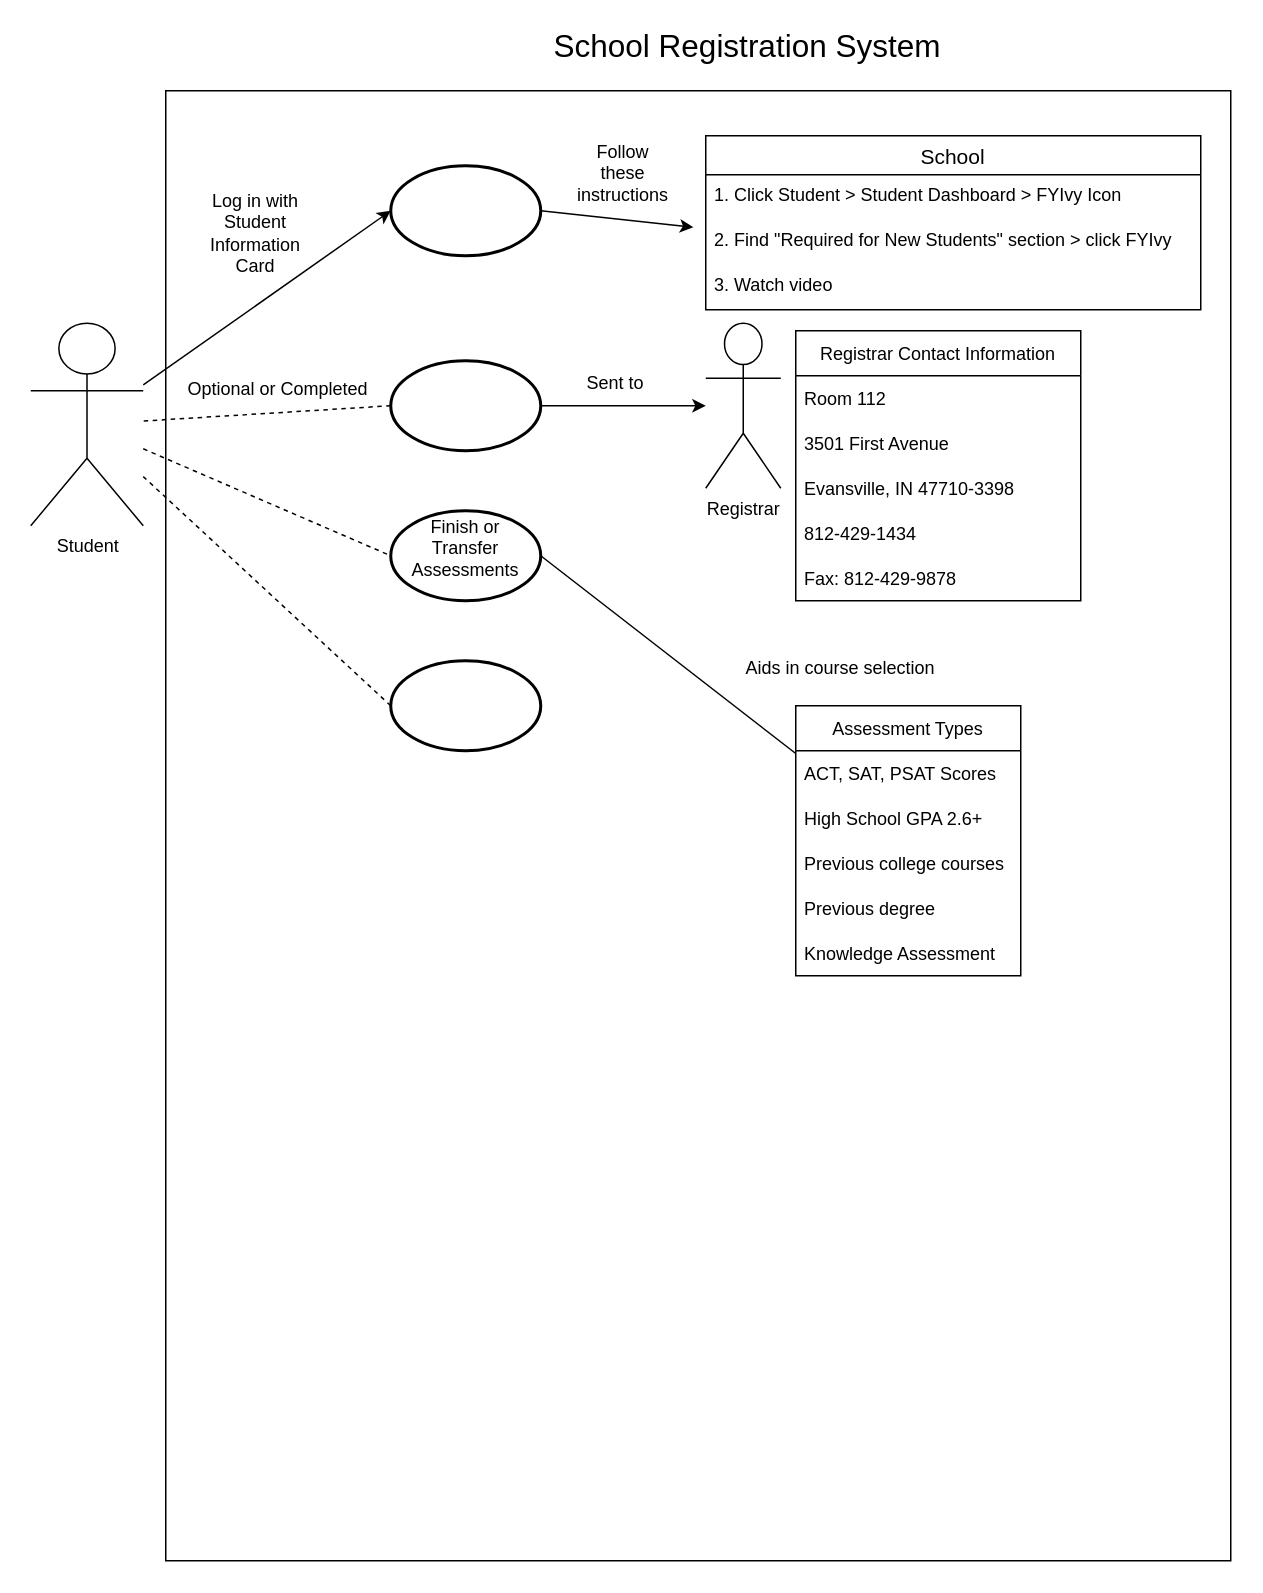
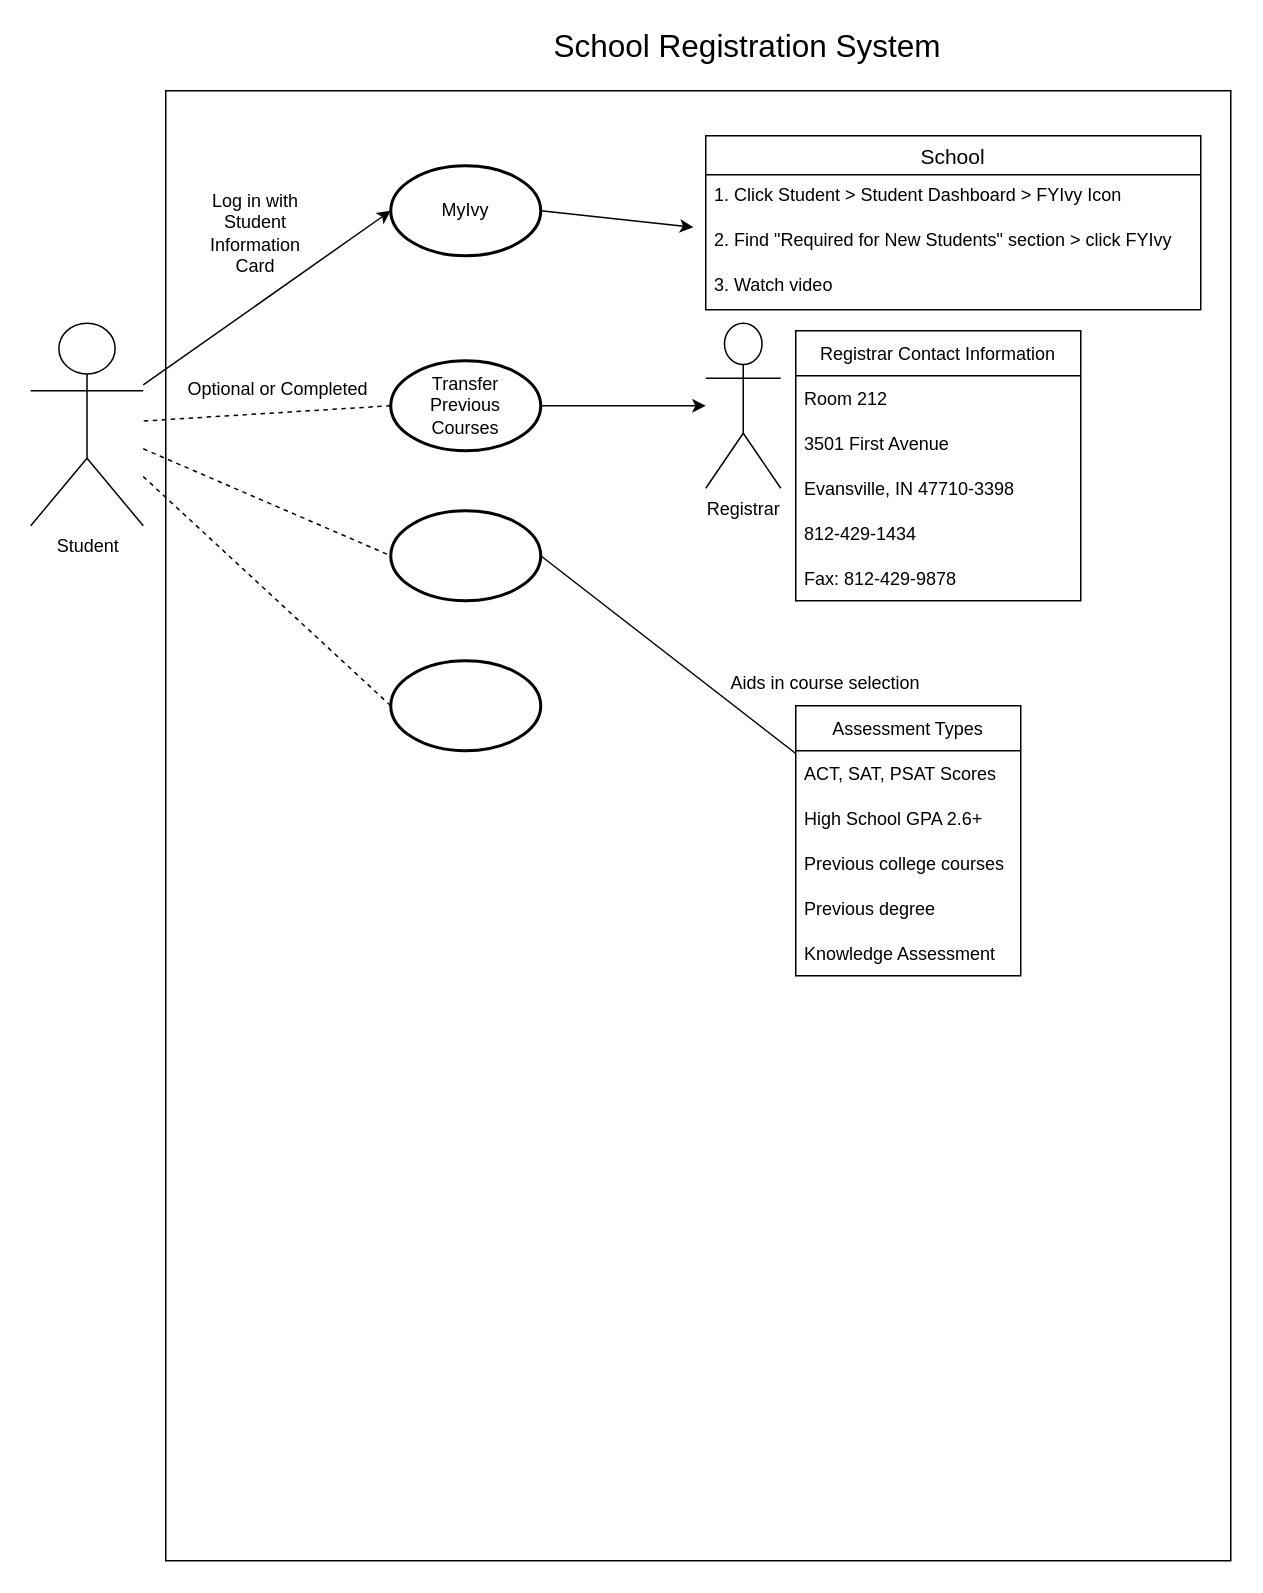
  <mxCell id="0" />
  <mxCell id="1" parent="0" />
  <mxCell id="2" value="" style="rounded=0;whiteSpace=wrap;html=1;" parent="1" vertex="1"><mxGeometry x="110" y="60" width="710" height="980" as="geometry" /></mxCell>
  <mxCell id="3" value="Student" style="shape=umlActor;verticalLabelPosition=bottom;labelBackgroundColor=#ffffff;verticalAlign=top;html=1;outlineConnect=0;" parent="1" vertex="1"><mxGeometry x="20" y="215" width="75" height="135" as="geometry" /></mxCell>
  <mxCell id="4" value="Registrar" style="shape=umlActor;verticalLabelPosition=bottom;labelBackgroundColor=#ffffff;verticalAlign=top;html=1;outlineConnect=0;" parent="1" vertex="1"><mxGeometry x="470" y="215" width="50" height="110" as="geometry" /></mxCell>
  <mxCell id="5" value="School Registration System" style="text;html=1;strokeColor=none;fillColor=none;align=center;verticalAlign=middle;whiteSpace=wrap;rounded=0;fontSize=21;" parent="1" vertex="1"><mxGeometry x="318" y="20" width="360" height="20" as="geometry" /></mxCell>
  <mxCell id="6" value="" style="strokeWidth=2;html=1;shape=mxgraph.flowchart.start_1;whiteSpace=wrap;" vertex="1" parent="1"><mxGeometry x="260" y="110" width="100" height="60" as="geometry" /></mxCell>
+ <mxCell id="7" value="MyIvy" style="text;html=1;strokeColor=none;fillColor=none;align=center;verticalAlign=middle;whiteSpace=wrap;rounded=0;" vertex="1" parent="1"><mxGeometry x="280" y="125" width="60" height="30" as="geometry" /></mxCell>
  <mxCell id="8" value="" style="endArrow=classic;html=1;rounded=0;entryX=0;entryY=0.5;entryDx=0;entryDy=0;entryPerimeter=0;" edge="1" parent="1" source="3" target="6"><mxGeometry width="50" height="50" relative="1" as="geometry"><mxPoint x="150" y="140" as="sourcePoint" /><mxPoint x="200" y="90" as="targetPoint" /></mxGeometry></mxCell>
  <mxCell id="9" value="Log in with Student Information Card" style="text;html=1;strokeColor=none;fillColor=none;align=center;verticalAlign=middle;whiteSpace=wrap;rounded=0;" vertex="1" parent="1"><mxGeometry x="140" y="140" width="60" height="30" as="geometry" /></mxCell>
  <mxCell id="10" value="School" style="swimlane;fontStyle=0;childLayout=stackLayout;horizontal=1;startSize=26;horizontalStack=0;resizeParent=1;resizeParentMax=0;resizeLast=0;collapsible=1;marginBottom=0;align=center;fontSize=14;" vertex="1" parent="1"><mxGeometry x="470" y="90" width="330" height="116" as="geometry" /></mxCell>
  <mxCell id="11" value="1. Click Student &gt; Student Dashboard &gt; FYIvy Icon" style="text;strokeColor=none;fillColor=none;spacingLeft=4;spacingRight=4;overflow=hidden;rotatable=0;points=[[0,0.5],[1,0.5]];portConstraint=eastwest;fontSize=12;" vertex="1" parent="10"><mxGeometry y="26" width="330" height="30" as="geometry" /></mxCell>
  <mxCell id="12" value="2. Find &quot;Required for New Students&quot; section &gt; click FYIvy" style="text;strokeColor=none;fillColor=none;spacingLeft=4;spacingRight=4;overflow=hidden;rotatable=0;points=[[0,0.5],[1,0.5]];portConstraint=eastwest;fontSize=12;" vertex="1" parent="10"><mxGeometry y="56" width="330" height="30" as="geometry" /></mxCell>
  <mxCell id="13" value="3. Watch video" style="text;strokeColor=none;fillColor=none;spacingLeft=4;spacingRight=4;overflow=hidden;rotatable=0;points=[[0,0.5],[1,0.5]];portConstraint=eastwest;fontSize=12;" vertex="1" parent="10"><mxGeometry y="86" width="330" height="30" as="geometry" /></mxCell>
  <mxCell id="14" value="" style="endArrow=classic;html=1;rounded=0;exitX=1;exitY=0.5;exitDx=0;exitDy=0;exitPerimeter=0;entryX=-0.025;entryY=0.167;entryDx=0;entryDy=0;entryPerimeter=0;" edge="1" parent="1" source="6" target="12"><mxGeometry width="50" height="50" relative="1" as="geometry"><mxPoint x="390" y="155" as="sourcePoint" /><mxPoint x="440" y="105" as="targetPoint" /><Array as="points" /></mxGeometry></mxCell>
- <mxCell id="15" value="Follow these instructions" style="text;html=1;strokeColor=none;fillColor=none;align=center;verticalAlign=middle;whiteSpace=wrap;rounded=0;" vertex="1" parent="1"><mxGeometry x="385" y="100" width="60" height="30" as="geometry" /></mxCell>
  <mxCell id="16" value="" style="strokeWidth=2;html=1;shape=mxgraph.flowchart.start_1;whiteSpace=wrap;" vertex="1" parent="1"><mxGeometry x="260" y="240" width="100" height="60" as="geometry" /></mxCell>
+ <mxCell id="17" value="Transfer Previous Courses" style="text;html=1;strokeColor=none;fillColor=none;align=center;verticalAlign=middle;whiteSpace=wrap;rounded=0;" vertex="1" parent="1"><mxGeometry x="280" y="255" width="60" height="30" as="geometry" /></mxCell>
  <mxCell id="18" value="" style="endArrow=none;dashed=1;html=1;rounded=0;exitX=0;exitY=0.5;exitDx=0;exitDy=0;exitPerimeter=0;" edge="1" parent="1" source="16" target="3"><mxGeometry width="50" height="50" relative="1" as="geometry"><mxPoint x="140" y="220" as="sourcePoint" /><mxPoint x="190" y="170" as="targetPoint" /></mxGeometry></mxCell>
  <mxCell id="19" value="Optional or Completed" style="text;html=1;strokeColor=none;fillColor=none;align=center;verticalAlign=middle;whiteSpace=wrap;rounded=0;" vertex="1" parent="1"><mxGeometry x="120" y="244" width="130" height="30" as="geometry" /></mxCell>
  <mxCell id="20" value="" style="endArrow=classic;html=1;rounded=0;exitX=1;exitY=0.5;exitDx=0;exitDy=0;exitPerimeter=0;" edge="1" parent="1" source="16" target="4"><mxGeometry width="50" height="50" relative="1" as="geometry"><mxPoint x="390" y="284" as="sourcePoint" /><mxPoint x="440" y="234" as="targetPoint" /></mxGeometry></mxCell>
- <mxCell id="21" value="Sent to" style="text;html=1;strokeColor=none;fillColor=none;align=center;verticalAlign=middle;whiteSpace=wrap;rounded=0;" vertex="1" parent="1"><mxGeometry x="380" y="240" width="60" height="30" as="geometry" /></mxCell>
  <mxCell id="22" value="Registrar Contact Information" style="swimlane;fontStyle=0;childLayout=stackLayout;horizontal=1;startSize=30;horizontalStack=0;resizeParent=1;resizeParentMax=0;resizeLast=0;collapsible=1;marginBottom=0;" vertex="1" parent="1"><mxGeometry x="530" y="220" width="190" height="180" as="geometry" /></mxCell>
- <mxCell id="23" value="Room 112" style="text;strokeColor=none;fillColor=none;align=left;verticalAlign=middle;spacingLeft=4;spacingRight=4;overflow=hidden;points=[[0,0.5],[1,0.5]];portConstraint=eastwest;rotatable=0;" vertex="1" parent="22"><mxGeometry y="30" width="190" height="30" as="geometry" /></mxCell>
+ <mxCell id="23" value="Room 212" style="text;strokeColor=none;fillColor=none;align=left;verticalAlign=middle;spacingLeft=4;spacingRight=4;overflow=hidden;points=[[0,0.5],[1,0.5]];portConstraint=eastwest;rotatable=0;" vertex="1" parent="22"><mxGeometry y="30" width="190" height="30" as="geometry" /></mxCell>
  <mxCell id="24" value="3501 First Avenue" style="text;strokeColor=none;fillColor=none;align=left;verticalAlign=middle;spacingLeft=4;spacingRight=4;overflow=hidden;points=[[0,0.5],[1,0.5]];portConstraint=eastwest;rotatable=0;" vertex="1" parent="22"><mxGeometry y="60" width="190" height="30" as="geometry" /></mxCell>
  <mxCell id="25" value="Evansville, IN 47710-3398" style="text;strokeColor=none;fillColor=none;align=left;verticalAlign=middle;spacingLeft=4;spacingRight=4;overflow=hidden;points=[[0,0.5],[1,0.5]];portConstraint=eastwest;rotatable=0;" vertex="1" parent="22"><mxGeometry y="90" width="190" height="30" as="geometry" /></mxCell>
  <mxCell id="26" value="812-429-1434" style="text;strokeColor=none;fillColor=none;align=left;verticalAlign=middle;spacingLeft=4;spacingRight=4;overflow=hidden;points=[[0,0.5],[1,0.5]];portConstraint=eastwest;rotatable=0;" vertex="1" parent="22"><mxGeometry y="120" width="190" height="30" as="geometry" /></mxCell>
  <mxCell id="27" value="Fax: 812-429-9878" style="text;strokeColor=none;fillColor=none;align=left;verticalAlign=middle;spacingLeft=4;spacingRight=4;overflow=hidden;points=[[0,0.5],[1,0.5]];portConstraint=eastwest;rotatable=0;" vertex="1" parent="22"><mxGeometry y="150" width="190" height="30" as="geometry" /></mxCell>
  <mxCell id="28" value="" style="endArrow=none;dashed=1;html=1;rounded=0;entryX=0;entryY=0.5;entryDx=0;entryDy=0;entryPerimeter=0;" edge="1" parent="1" source="3" target="29"><mxGeometry width="50" height="50" relative="1" as="geometry"><mxPoint x="260" y="430" as="sourcePoint" /><mxPoint x="310" y="380" as="targetPoint" /></mxGeometry></mxCell>
  <mxCell id="29" value="" style="strokeWidth=2;html=1;shape=mxgraph.flowchart.start_1;whiteSpace=wrap;" vertex="1" parent="1"><mxGeometry x="260" y="340" width="100" height="60" as="geometry" /></mxCell>
- <mxCell id="30" value="Finish or Transfer Assessments" style="text;html=1;strokeColor=none;fillColor=none;align=center;verticalAlign=middle;whiteSpace=wrap;rounded=0;" vertex="1" parent="1"><mxGeometry x="280" y="350" width="60" height="30" as="geometry" /></mxCell>
  <mxCell id="31" value="Assessment Types" style="swimlane;fontStyle=0;childLayout=stackLayout;horizontal=1;startSize=30;horizontalStack=0;resizeParent=1;resizeParentMax=0;resizeLast=0;collapsible=1;marginBottom=0;" vertex="1" parent="1"><mxGeometry x="530" y="470" width="150" height="180" as="geometry" /></mxCell>
  <mxCell id="32" value="ACT, SAT, PSAT Scores" style="text;strokeColor=none;fillColor=none;align=left;verticalAlign=middle;spacingLeft=4;spacingRight=4;overflow=hidden;points=[[0,0.5],[1,0.5]];portConstraint=eastwest;rotatable=0;" vertex="1" parent="31"><mxGeometry y="30" width="150" height="30" as="geometry" /></mxCell>
  <mxCell id="33" value="High School GPA 2.6+" style="text;strokeColor=none;fillColor=none;align=left;verticalAlign=middle;spacingLeft=4;spacingRight=4;overflow=hidden;points=[[0,0.5],[1,0.5]];portConstraint=eastwest;rotatable=0;" vertex="1" parent="31"><mxGeometry y="60" width="150" height="30" as="geometry" /></mxCell>
  <mxCell id="34" value="Previous college courses " style="text;strokeColor=none;fillColor=none;align=left;verticalAlign=middle;spacingLeft=4;spacingRight=4;overflow=hidden;points=[[0,0.5],[1,0.5]];portConstraint=eastwest;rotatable=0;" vertex="1" parent="31"><mxGeometry y="90" width="150" height="30" as="geometry" /></mxCell>
  <mxCell id="35" value="Previous degree" style="text;strokeColor=none;fillColor=none;align=left;verticalAlign=middle;spacingLeft=4;spacingRight=4;overflow=hidden;points=[[0,0.5],[1,0.5]];portConstraint=eastwest;rotatable=0;" vertex="1" parent="31"><mxGeometry y="120" width="150" height="30" as="geometry" /></mxCell>
  <mxCell id="36" value="Knowledge Assessment" style="text;strokeColor=none;fillColor=none;align=left;verticalAlign=middle;spacingLeft=4;spacingRight=4;overflow=hidden;points=[[0,0.5],[1,0.5]];portConstraint=eastwest;rotatable=0;" vertex="1" parent="31"><mxGeometry y="150" width="150" height="30" as="geometry" /></mxCell>
  <mxCell id="37" value="" style="endArrow=none;html=1;rounded=0;entryX=1;entryY=0.5;entryDx=0;entryDy=0;entryPerimeter=0;" edge="1" parent="1" source="31" target="29"><mxGeometry width="50" height="50" relative="1" as="geometry"><mxPoint x="350" y="450" as="sourcePoint" /><mxPoint x="400" y="400" as="targetPoint" /></mxGeometry></mxCell>
- <mxCell id="38" value="Aids in course selection" style="text;html=1;strokeColor=none;fillColor=none;align=center;verticalAlign=middle;whiteSpace=wrap;rounded=0;" vertex="1" parent="1"><mxGeometry x="480" y="430" width="160" height="30" as="geometry" /></mxCell>
+ <mxCell id="38" value="Aids in course selection" style="text;html=1;strokeColor=none;fillColor=none;align=center;verticalAlign=middle;whiteSpace=wrap;rounded=0;" vertex="1" parent="1"><mxGeometry x="470" y="440" width="160" height="30" as="geometry" /></mxCell>
  <mxCell id="39" value="" style="strokeWidth=2;html=1;shape=mxgraph.flowchart.start_1;whiteSpace=wrap;" vertex="1" parent="1"><mxGeometry x="260" y="440" width="100" height="60" as="geometry" /></mxCell>
  <mxCell id="40" value="" style="endArrow=none;dashed=1;html=1;rounded=0;exitX=0;exitY=0.5;exitDx=0;exitDy=0;exitPerimeter=0;" edge="1" parent="1" source="39" target="3"><mxGeometry width="50" height="50" relative="1" as="geometry"><mxPoint x="160" y="455" as="sourcePoint" /><mxPoint x="210" y="405" as="targetPoint" /><Array as="points" /></mxGeometry></mxCell>
